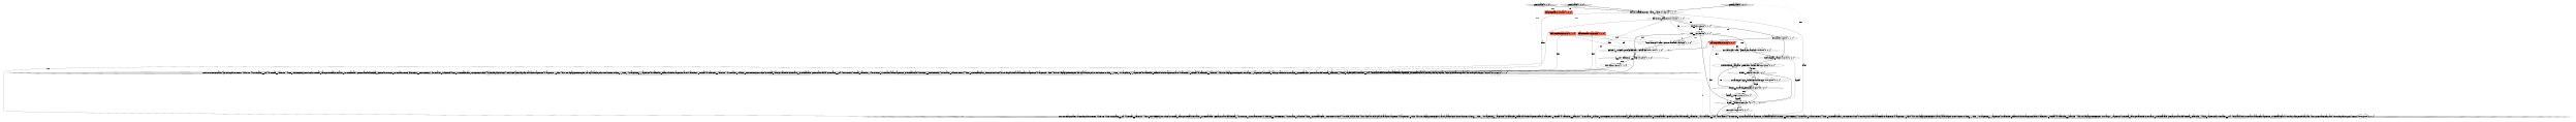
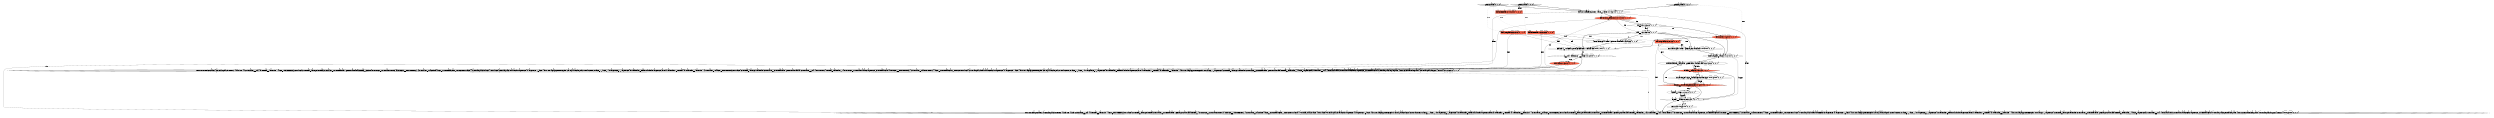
  digraph {
    node [fillcolor=white shape=ellipse style=filled]
    edge [style=bold]
    n1 [label="return leaves.get(0).reader().getNormValues(field)@@@9@@@['1', '1', '0']"]
    n2 [label="FieldInfo fi = MultiFields.getMergedFieldInfos(r).fieldInfo(field)@@@11@@@['1', '1', '0']"]
    n3 [label="return leaves.get(0).reader().getBinaryDocValues(field)@@@9@@@['0', '0', '1']"]
    n4 [label="fi == null || fi.hasNorms() == false@@@12@@@['1', '1', '0']" shape=diamond]
    n5 [label="boolean anyReal = false@@@11@@@['0', '0', '1']"]
    n6 [fillcolor=lightgray label="getNormValues['1', '0', '0']" shape=diamond]
    n7 [fillcolor=tomato label="final IndexReader r@@@2@@@['1', '1', '0']" shape=box]
    n8 [fillcolor=tomato label="final IndexReader r@@@2@@@['1', '0', '0']" shape=box]
    n9 [label="final List<LeafReaderContext> leaves = r.leaves()@@@3@@@['1', '1', '1']"]
    n10 [fillcolor=lightgray label="return new NumericDocValues(){@Override public int nextDoc(){while (true) {if (currentValues == null) {if (nextLeaf == leaves.size()) {docID = NO_MORE_DOCSreturn docID}currentLeaf = leaves.get(nextLeaf)currentValues = currentLeaf.reader().getNormValues(field)nextLeaf++continue}int newDocID = currentValues.nextDoc()if (newDocID == NO_MORE_DOCS) {currentValues = nullcontinue}{docID = currentLeaf.docBase + newDocIDreturn docID}}}@Override public int docID(){return docID}@Override public int advance(int targetDocID){if (targetDocID <= docID) {throw new IllegalArgumentException(\"can only advance beyond current document: on docID=\" + docID + \" but targetDocID=\" + targetDocID)}int readerIndex = ReaderUtil.subIndex(targetDocID,leaves)if (readerIndex >= nextLeaf) {if (readerIndex == leaves.size()) {currentValues = nulldocID = NO_MORE_DOCSreturn docID}currentLeaf = leaves.get(readerIndex)currentValues = currentLeaf.reader().getNormValues(field)if (currentValues == null) {return nextDoc()}nextLeaf = readerIndex + 1}int newDocID = currentValues.advance(targetDocID - currentLeaf.docBase)if (newDocID == NO_MORE_DOCS) {currentValues = nullreturn nextDoc()}{docID = currentLeaf.docBase + newDocIDreturn docID}}@Override public boolean advanceExact(int targetDocID){if (targetDocID < docID) {throw new IllegalArgumentException(\"can only advance beyond current document: on docID=\" + docID + \" but targetDocID=\" + targetDocID)}int readerIndex = ReaderUtil.subIndex(targetDocID,leaves)if (readerIndex >= nextLeaf) {if (readerIndex == leaves.size()) {throw new IllegalArgumentException(\"Out of range: \" + targetDocID)}currentLeaf = leaves.get(readerIndex)currentValues = currentLeaf.reader().getNormValues(field)nextLeaf = readerIndex + 1}docID = targetDocIDif (currentValues == null) {return false}return currentValues.advanceExact(targetDocID - currentLeaf.docBase)}@Override public long longValue(){return currentValues.longValue()}@Override public long cost(){return 0}}@@@15@@@['1', '1', '0']"]
    n11 [fillcolor=tomato label="final String field@@@2@@@['0', '0', '1']" shape=box]
-   n12 [label="final int size = leaves.size()@@@4@@@['1', '1', '1']"]
+   n12 [fillcolor=tomato label="final int size = leaves.size()@@@4@@@['1', '1', '1']"]
    n13 [fillcolor=lightgray label="return new BinaryDocValues(){@Override public int nextDoc(){while (true) {while (currentValues == null) {if (nextLeaf == leaves.size()) {docID = NO_MORE_DOCSreturn docID}currentLeaf = leaves.get(nextLeaf)currentValues = currentLeaf.reader().getBinaryDocValues(field)nextLeaf++}int newDocID = currentValues.nextDoc()if (newDocID == NO_MORE_DOCS) {currentValues = nullcontinue}{docID = currentLeaf.docBase + newDocIDreturn docID}}}@Override public int docID(){return docID}@Override public int advance(int targetDocID){if (targetDocID <= docID) {throw new IllegalArgumentException(\"can only advance beyond current document: on docID=\" + docID + \" but targetDocID=\" + targetDocID)}int readerIndex = ReaderUtil.subIndex(targetDocID,leaves)if (readerIndex >= nextLeaf) {if (readerIndex == leaves.size()) {currentValues = nulldocID = NO_MORE_DOCSreturn docID}currentLeaf = leaves.get(readerIndex)currentValues = currentLeaf.reader().getBinaryDocValues(field)nextLeaf = readerIndex + 1if (currentValues == null) {return nextDoc()}}int newDocID = currentValues.advance(targetDocID - currentLeaf.docBase)if (newDocID == NO_MORE_DOCS) {currentValues = nullreturn nextDoc()}{docID = currentLeaf.docBase + newDocIDreturn docID}}@Override public boolean advanceExact(int targetDocID){if (targetDocID <= docID) {throw new IllegalArgumentException(\"can only advance beyond current document: on docID=\" + docID + \" but targetDocID=\" + targetDocID)}int readerIndex = ReaderUtil.subIndex(targetDocID,leaves)if (readerIndex >= nextLeaf) {if (readerIndex == leaves.size()) {throw new IllegalArgumentException(\"Out of range: \" + targetDocID)}currentLeaf = leaves.get(readerIndex)currentValues = currentLeaf.reader().getBinaryDocValues(field)nextLeaf = readerIndex + 1}docID = targetDocIDif (currentValues == null) {return false}return currentValues.advanceExact(targetDocID - currentLeaf.docBase)}@Override public BytesRef binaryValue(){return currentValues.binaryValue()}@Override public long cost(){return 0}}@@@25@@@['0', '0', '1']"]
    n14 [label="FieldInfo fieldInfo = leaf.reader().getFieldInfos().fieldInfo(field)@@@13@@@['0', '0', '1']"]
    n15 [label="anyReal == false@@@22@@@['0', '0', '1']" shape=diamond]
-   n16 [label="fieldInfo != null@@@14@@@['0', '0', '1']" shape=diamond]
+   n16 [fillcolor=tomato label="fieldInfo != null@@@14@@@['0', '0', '1']" shape=diamond]
    n17 [label="return null@@@23@@@['0', '0', '1']"]
-   n18 [label="return null@@@13@@@['1', '1', '0']"]
+   n18 [fillcolor=tomato label="return null@@@13@@@['1', '1', '0']"]
    n19 [label="DocValuesType dvType = fieldInfo.getDocValuesType()@@@15@@@['0', '0', '1']"]
-   n20 [label="dvType == DocValuesType.BINARY@@@16@@@['0', '0', '1']" shape=diamond]
+   n20 [fillcolor=tomato label="dvType == DocValuesType.BINARY@@@16@@@['0', '0', '1']" shape=diamond]
    n21 [label="anyReal = true@@@17@@@['0', '0', '1']"]
    n22 [label="size == 1@@@8@@@['1', '1', '1']" shape=diamond]
    n23 [fillcolor=tomato label="final String field@@@2@@@['0', '1', '0']" shape=box]
    n24 [label="size == 0@@@5@@@['1', '1', '1']" shape=diamond]
-   n25 [label="return null@@@6@@@['1', '1', '1']"]
+   n25 [fillcolor=tomato label="return null@@@6@@@['1', '1', '1']"]
    n26 [fillcolor=lightgray label="getNormValues['0', '1', '0']" shape=diamond]
    n27 [fillcolor=lightgray label="getBinaryValues['0', '0', '1']" shape=diamond]
    n1 -> n2
    n1 -> n3 [label=0 style=dashed]
    n2 -> n4 [label=fi style=solid]
    n2 -> n4
    n3 -> n5
    n4 -> n10
    n4 -> n18
    n4 -> n18 [label=true style=dotted]
    n5 -> n14
-   n5 -> n15 [label=anyReal style=solid]
+   n5 -> n15 [label=dvType style=solid]
    n6 -> n7 [label=true style=dotted]
-   n6 -> n8 [label=true style=dotted]
+   n6 -> n8 [label=leaves style=dotted]
    n6 -> n9
    n7 -> n1 [label=field style=solid]
    n7 -> n2 [label=field style=solid]
    n7 -> n10 [label=field style=solid]
    n7 -> n11 [label=0 style=dashed]
    n9 -> n10 [label=leaves style=solid]
    n9 -> n12
    n9 -> n13 [label=leaves style=solid]
    n10 -> n13 [label=0 style=dashed]
    n11 -> n3 [label=field style=solid]
    n11 -> n13 [label=field style=solid]
    n11 -> n14 [label=field style=solid]
    n12 -> n10 [label=size style=solid]
    n12 -> n13 [label=size style=solid]
    n12 -> n22 [label=size style=solid]
    n12 -> n24 [label=size style=solid]
    n12 -> n24
    n14 -> n16 [label=fieldInfo style=solid]
    n14 -> n16
    n15 -> n13
    n15 -> n17 [label=true style=dotted]
    n15 -> n17
    n16 -> n14
    n16 -> n15
    n16 -> n19
    n16 -> n19 [label=true style=dotted]
    n16 -> n20 [label=true style=dotted]
    n17 -> n13
    n18 -> n10
    n19 -> n20
    n19 -> n20 [label=dvType style=solid]
    n20 -> n14
    n20 -> n15
    n20 -> n21 [label=true style=dotted]
    n20 -> n21
    n21 -> n15 [label=anyReal style=solid]
    n21 -> n15
    n22 -> n1
    n22 -> n1 [label=true style=dotted]
    n22 -> n2
    n22 -> n3 [label=true style=dotted]
    n22 -> n3
-   n22 -> n15
+   n22 -> n5
    n23 -> n1 [label=field style=solid]
    n23 -> n2 [label=field style=solid]
    n23 -> n10 [label=field style=solid]
    n24 -> n22 [label=false style=dotted]
    n24 -> n22
    n24 -> n25
    n24 -> n25 [label=true style=dotted]
    n25 -> n2
    n25 -> n5
-   n26 -> n8 [label=true style=dotted]
+   n26 -> n7 [label=true style=dotted]
    n26 -> n9
    n26 -> n23 [label=true style=dotted]
    n27 -> n9
    n27 -> n11 [label=true style=dotted]
  }
